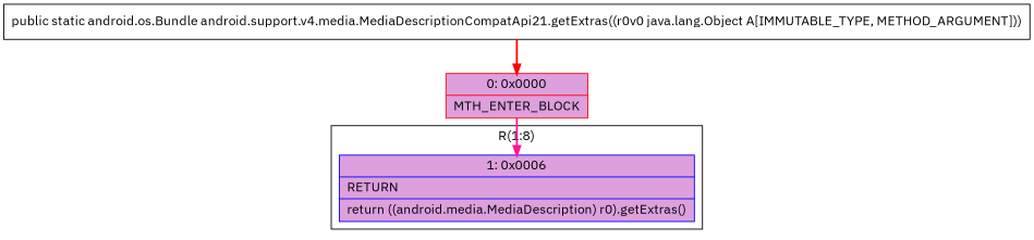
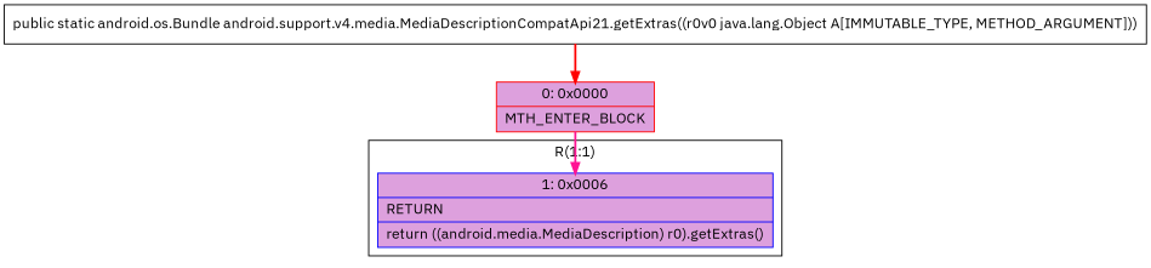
  digraph {
    fontname="IBM Plex Sans"
    node [shape=record style=filled fillcolor=plum fontname="IBM Plex Sans"]
    edge [style=bold fontname="IBM Plex Sans"]
    n1 [color=blue label="{1\:\ 0x0006|RETURN\l|return ((android.media.MediaDescription) r0).getExtras()\l}"]
    n2 [color=red label="{0\:\ 0x0000|MTH_ENTER_BLOCK\l}"]
    n3 [label="{public static android.os.Bundle android.support.v4.media.MediaDescriptionCompatApi21.getExtras((r0v0 java.lang.Object A[IMMUTABLE_TYPE, METHOD_ARGUMENT])) }" fillcolor=white]
    subgraph cluster_1 {
-     label="R(1:8)"
+     label="R(1:1)"
      n1
    }
    n2 -> n1 [color=deeppink]
    n3 -> n2 [color=red]
  }
